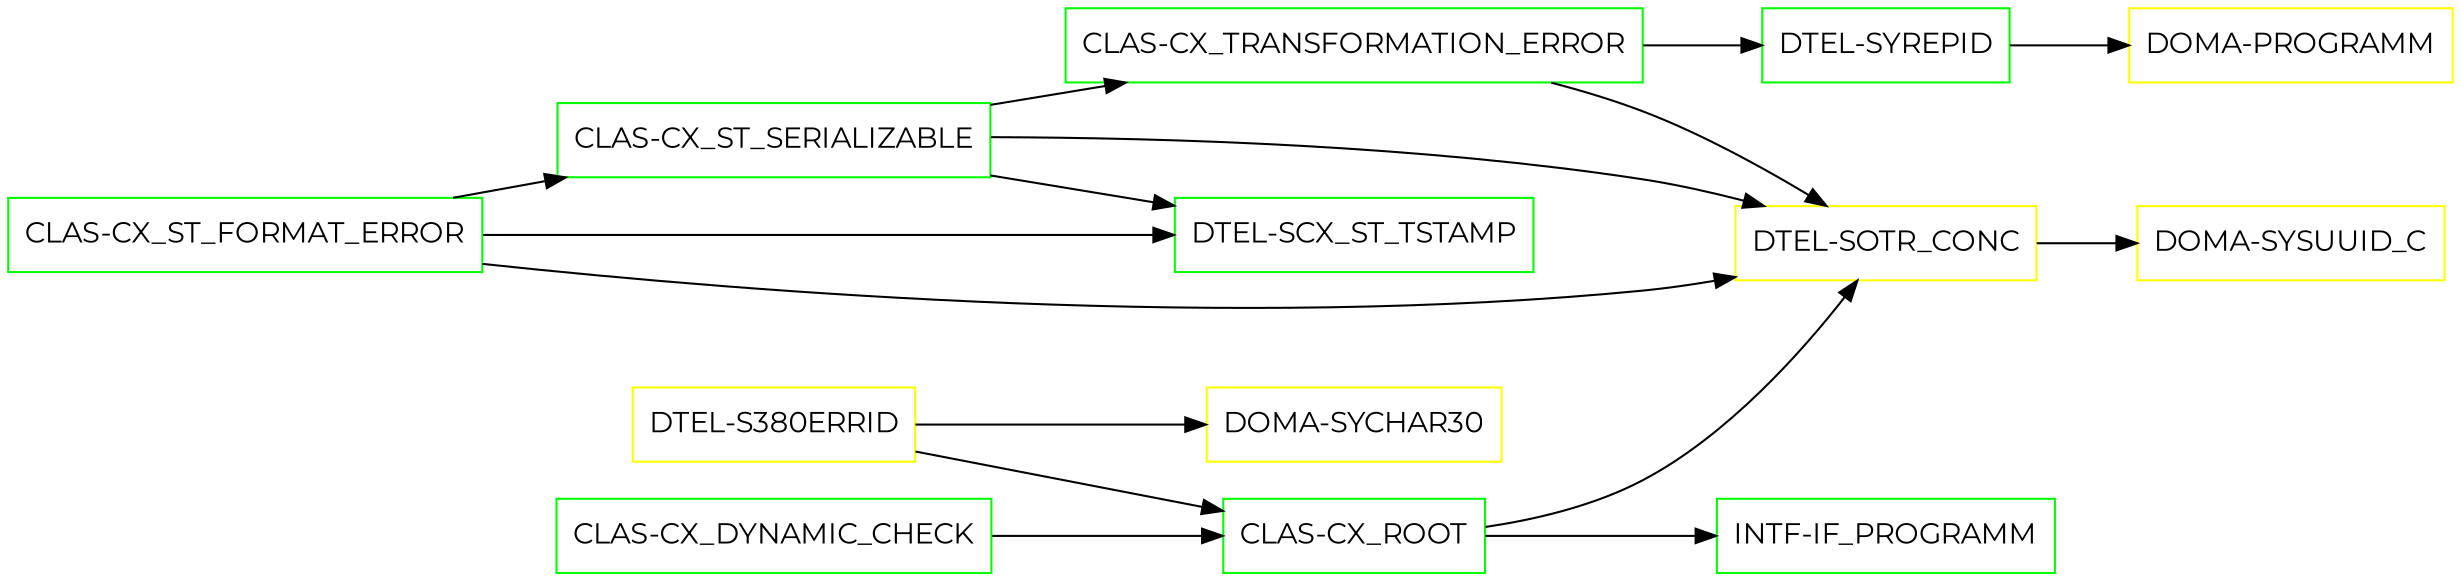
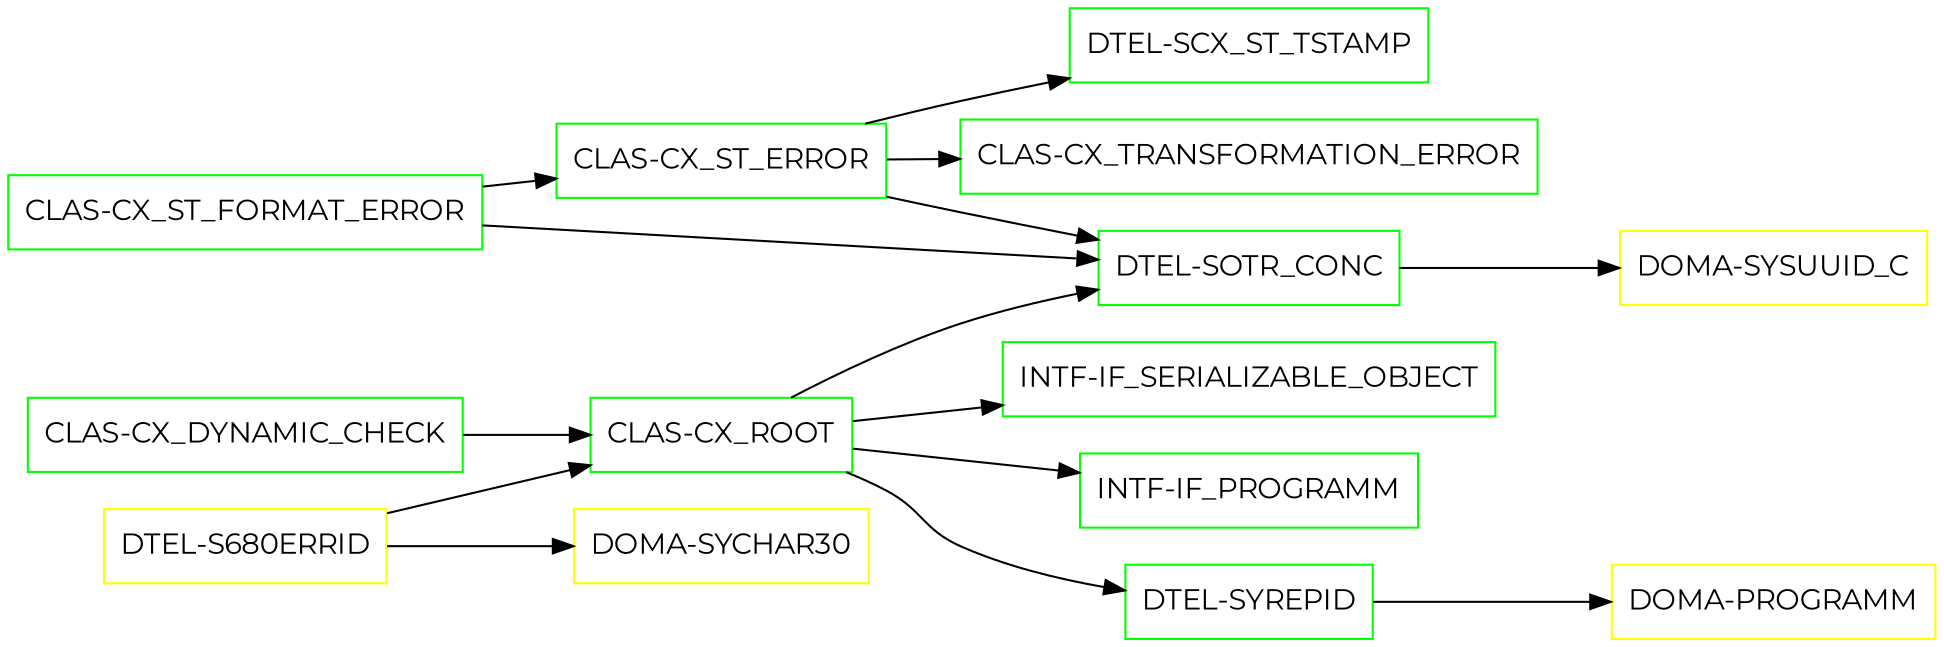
  digraph {
    fontname=Montserrat
    rankdir=LR
    node [color=green fontname=Montserrat shape=box]
    edge [fontname=Montserrat]
    "CLAS-CX_ST_FORMAT_ERROR"
-   "CLAS-CX_ST_ERROR" [label="CLAS-CX_ST_SERIALIZABLE"]
-   "DTEL-SOTR_CONC" [color=yellow]
+   "CLAS-CX_ST_ERROR"
+   "DTEL-SOTR_CONC"
    "DTEL-SCX_ST_TSTAMP"
    "CLAS-CX_TRANSFORMATION_ERROR"
    "DOMA-SYSUUID_C" [color=yellow]
    "CLAS-CX_DYNAMIC_CHECK"
    "CLAS-CX_ROOT"
+   "INTF-IF_SERIALIZABLE_OBJECT"
    n10 [label="INTF-IF_PROGRAMM"]
    "DTEL-SYREPID"
    "DOMA-PROGRAMM" [color=yellow]
-   "DTEL-S380ERRID" [color=yellow]
+   "DTEL-S380ERRID" [color=yellow label="DTEL-S680ERRID"]
    "DOMA-SYCHAR30" [color=yellow]
    "CLAS-CX_ST_FORMAT_ERROR" -> "CLAS-CX_ST_ERROR"
    "CLAS-CX_ST_FORMAT_ERROR" -> "DTEL-SOTR_CONC"
-   "CLAS-CX_ST_FORMAT_ERROR" -> "DTEL-SCX_ST_TSTAMP"
    "CLAS-CX_ST_ERROR" -> "DTEL-SOTR_CONC"
    "CLAS-CX_ST_ERROR" -> "DTEL-SCX_ST_TSTAMP"
    "CLAS-CX_ST_ERROR" -> "CLAS-CX_TRANSFORMATION_ERROR"
    "DTEL-SOTR_CONC" -> "DOMA-SYSUUID_C"
-   "CLAS-CX_TRANSFORMATION_ERROR" -> "DTEL-SOTR_CONC"
    "CLAS-CX_DYNAMIC_CHECK" -> "CLAS-CX_ROOT"
    "CLAS-CX_ROOT" -> "DTEL-SOTR_CONC"
+   "CLAS-CX_ROOT" -> "INTF-IF_SERIALIZABLE_OBJECT"
    "CLAS-CX_ROOT" -> n10
-   "CLAS-CX_TRANSFORMATION_ERROR" -> "DTEL-SYREPID"
+   "CLAS-CX_ROOT" -> "DTEL-SYREPID"
    "DTEL-SYREPID" -> "DOMA-PROGRAMM"
    "DTEL-S380ERRID" -> "CLAS-CX_ROOT"
    "DTEL-S380ERRID" -> "DOMA-SYCHAR30"
  }
